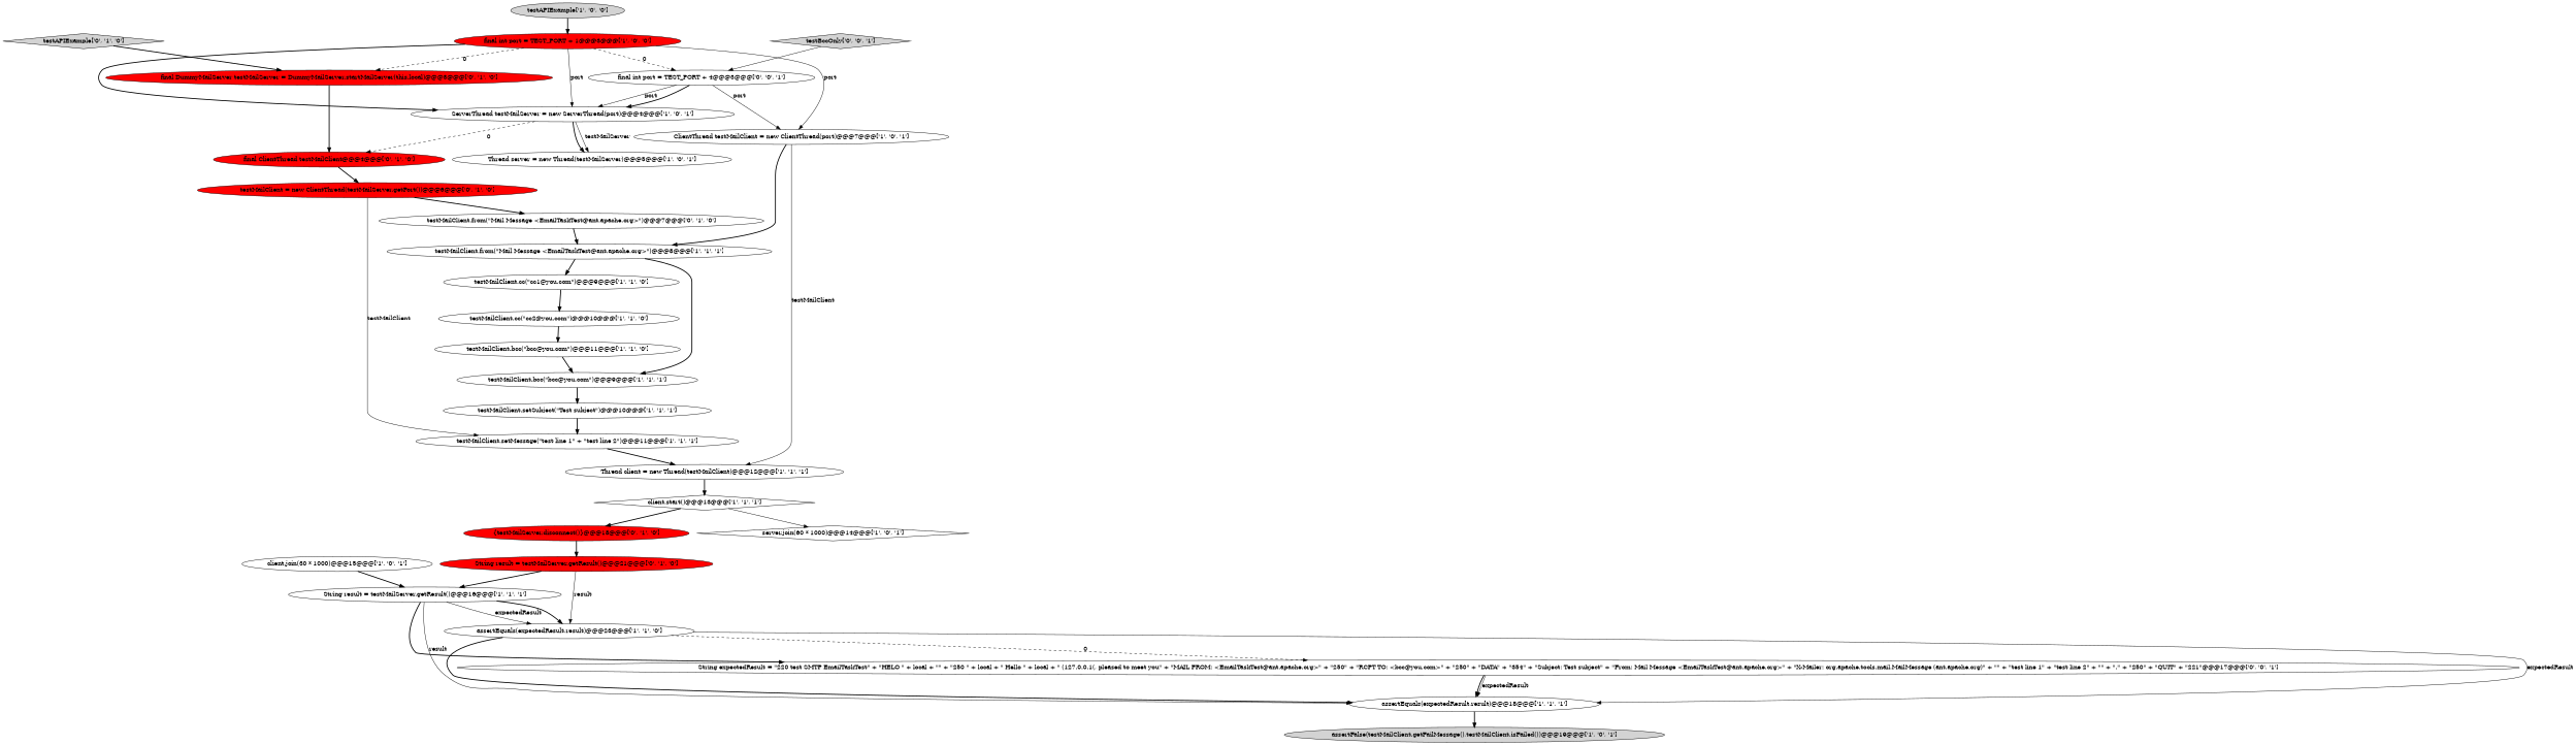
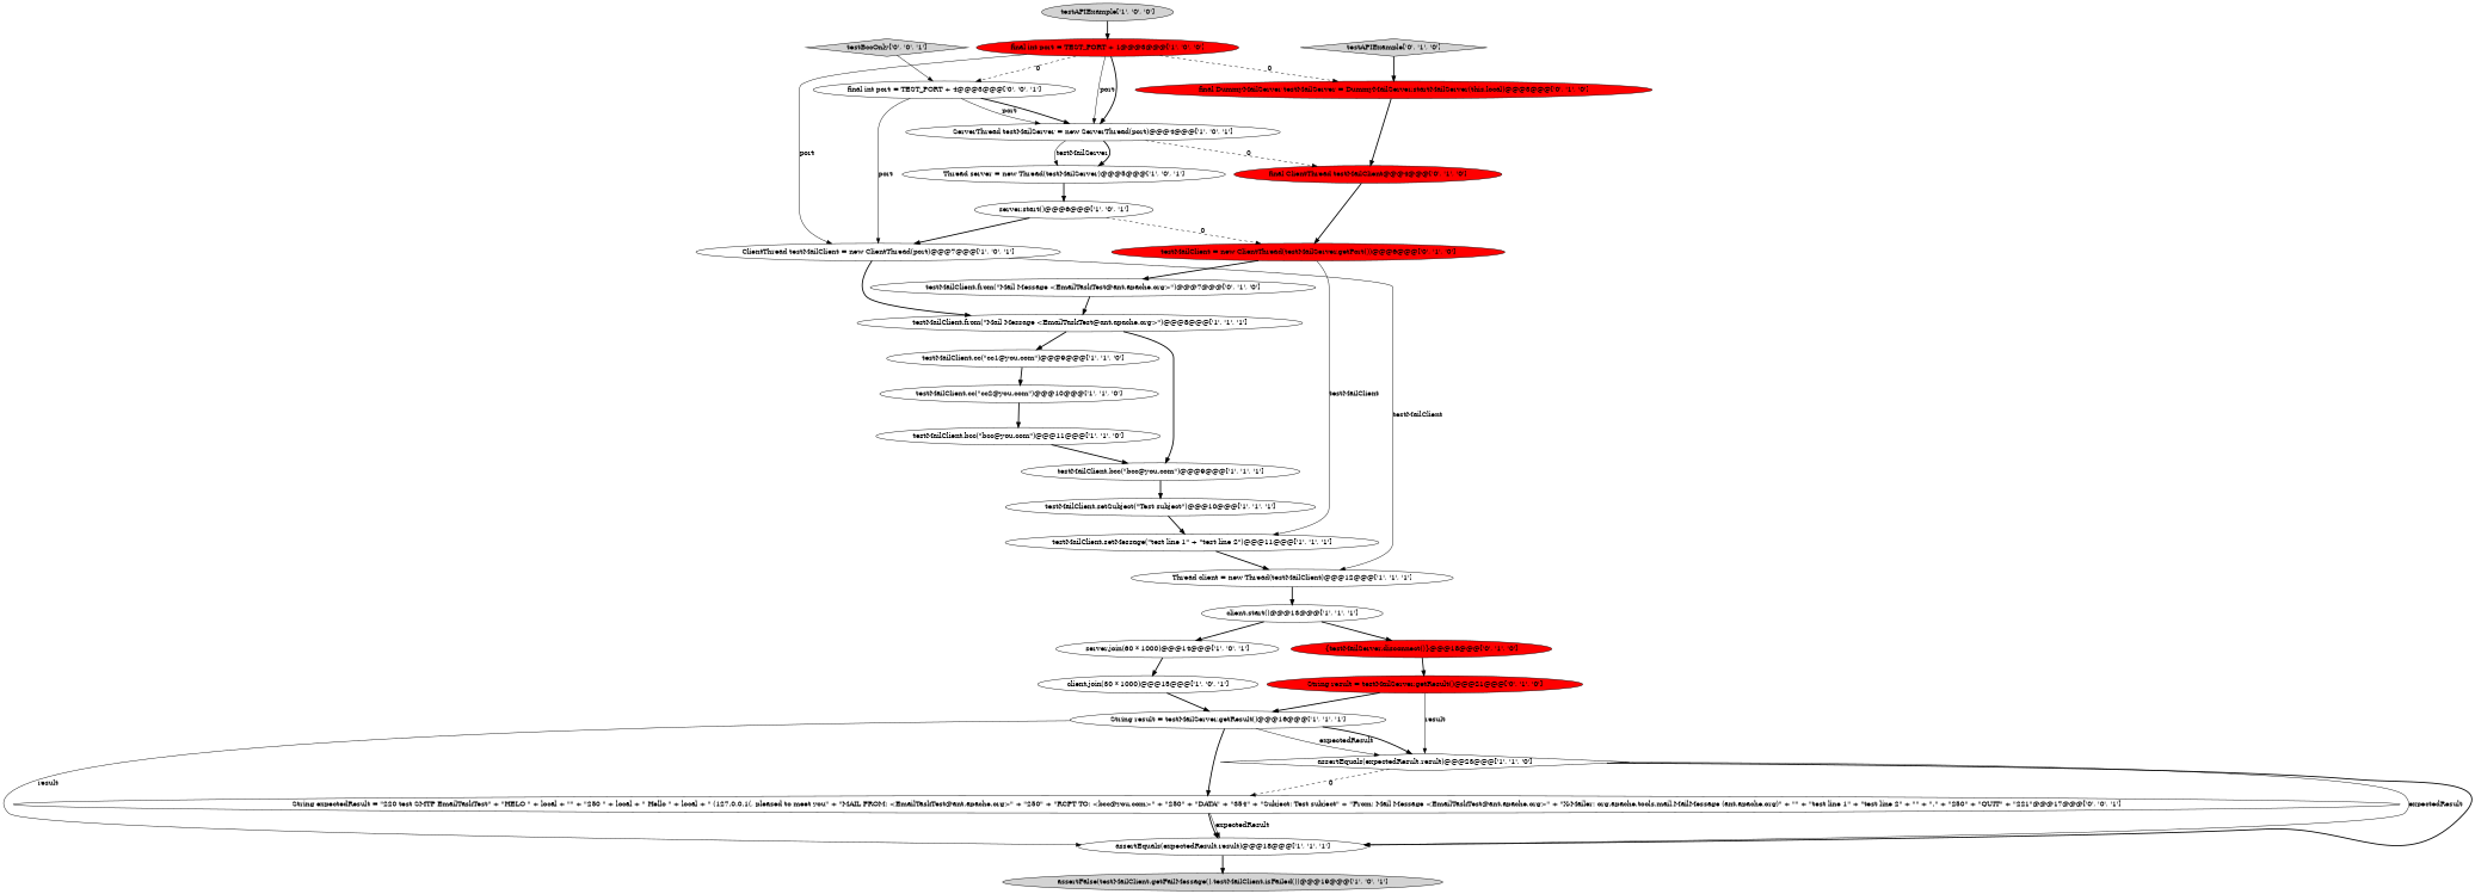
  digraph {
    node [fillcolor=white shape=ellipse style=filled]
    edge [style=bold]
    n1 [label="client.join(30 * 1000)@@@15@@@['1', '0', '1']"]
    n2 [label="String result = testMailServer.getResult()@@@16@@@['1', '1', '1']"]
    n3 [label="assertEquals(expectedResult,result)@@@18@@@['1', '1', '1']"]
    n4 [label="String expectedResult = \"220 test SMTP EmailTaskTest\" + \"HELO \" + local + \"\" + \"250 \" + local + \" Hello \" + local + \" (127.0.0.1(, pleased to meet you\" + \"MAIL FROM: <EmailTaskTest@ant.apache.org>\" + \"250\" + \"RCPT TO: <bcc@you.com>\" + \"250\" + \"DATA\" + \"354\" + \"Subject: Test subject\" + \"From: Mail Message <EmailTaskTest@ant.apache.org>\" + \"X-Mailer: org.apache.tools.mail.MailMessage (ant.apache.org)\" + \"\" + \"test line 1\" + \"test line 2\" + \"\" + \".\" + \"250\" + \"QUIT\" + \"221\"@@@17@@@['0', '0', '1']"]
-   n5 [label="assertEquals(expectedResult,result)@@@23@@@['1', '1', '0']"]
+   n5 [label="assertEquals(expectedResult,result)@@@23@@@['1', '1', '0']" shape=diamond]
    n6 [label="testMailClient.cc(\"cc1@you.com\")@@@9@@@['1', '1', '0']"]
    n7 [label="testMailClient.cc(\"cc2@you.com\")@@@10@@@['1', '1', '0']"]
    n8 [label="testMailClient.bcc(\"bcc@you.com\")@@@11@@@['1', '1', '0']"]
    n9 [label="testMailClient.from(\"Mail Message <EmailTaskTest@ant.apache.org>\")@@@8@@@['1', '1', '1']"]
    n10 [label="testMailClient.bcc(\"bcc@you.com\")@@@9@@@['1', '1', '1']"]
    n11 [label="testMailClient.setSubject(\"Test subject\")@@@10@@@['1', '1', '1']"]
    n12 [label="testMailClient.setMessage(\"test line 1\" + \"test line 2\")@@@11@@@['1', '1', '1']"]
    n13 [label="Thread client = new Thread(testMailClient)@@@12@@@['1', '1', '1']"]
-   n14 [label="client.start()@@@13@@@['1', '1', '1']" shape=diamond]
+   n14 [label="client.start()@@@13@@@['1', '1', '1']"]
    n15 [fillcolor=lightgray label="testAPIExample['1', '0', '0']"]
    n16 [fillcolor=red label="final int port = TEST_PORT + 1@@@3@@@['1', '0', '0']"]
    n17 [fillcolor=red label="final DummyMailServer testMailServer = DummyMailServer.startMailServer(this.local)@@@3@@@['0', '1', '0']"]
    n18 [label="final int port = TEST_PORT + 4@@@3@@@['0', '0', '1']"]
    n19 [label="ServerThread testMailServer = new ServerThread(port)@@@4@@@['1', '0', '1']"]
    n20 [label="ClientThread testMailClient = new ClientThread(port)@@@7@@@['1', '0', '1']"]
    n21 [fillcolor=lightgray label="assertFalse(testMailClient.getFailMessage(),testMailClient.isFailed())@@@19@@@['1', '0', '1']"]
    n22 [fillcolor=lightgray label="testAPIExample['0', '1', '0']" shape=diamond]
    n23 [fillcolor=red label="final ClientThread testMailClient@@@4@@@['0', '1', '0']"]
    n24 [fillcolor=lightgray label="testBccOnly['0', '0', '1']" shape=diamond]
-   n25 [label="server.join(60 * 1000)@@@14@@@['1', '0', '1']" shape=diamond]
+   n25 [label="server.join(60 * 1000)@@@14@@@['1', '0', '1']"]
    n26 [fillcolor=red label="{testMailServer.disconnect()}@@@18@@@['0', '1', '0']"]
    n27 [fillcolor=red label="String result = testMailServer.getResult()@@@21@@@['0', '1', '0']"]
    n28 [fillcolor=red label="testMailClient = new ClientThread(testMailServer.getPort())@@@6@@@['0', '1', '0']"]
    n29 [label="testMailClient.from(\"Mail Message <EmailTaskTest@ant.apache.org>\")@@@7@@@['0', '1', '0']"]
    n30 [label="Thread server = new Thread(testMailServer)@@@5@@@['1', '0', '1']"]
+   n31 [label="server.start()@@@6@@@['1', '0', '1']"]
    n1 -> n2
    n2 -> n3 [label=result style=solid]
    n2 -> n4
    n2 -> n5 [label=expectedResult style=solid]
    n2 -> n5
    n3 -> n21
    n4 -> n3
    n4 -> n3 [label=expectedResult style=solid]
    n5 -> n3 [label=expectedResult style=solid]
    n5 -> n3
    n5 -> n4 [label=0 style=dashed]
    n6 -> n7
    n7 -> n8
    n8 -> n10
    n9 -> n6
    n9 -> n10
    n10 -> n11
    n11 -> n12
    n12 -> n13
    n13 -> n14
-   n14 -> n25 [style=solid]
+   n14 -> n25
    n14 -> n26
    n15 -> n16
    n16 -> n17 [label=0 style=dashed]
    n16 -> n18 [label=0 style=dashed]
    n16 -> n19 [label=port style=solid]
    n16 -> n19
    n16 -> n20 [label=port style=solid]
    n17 -> n23
    n18 -> n19 [label=port style=solid]
    n18 -> n19
    n18 -> n20 [label=port style=solid]
    n19 -> n23 [label=0 style=dashed]
    n19 -> n30 [label=testMailServer style=solid]
    n19 -> n30
    n20 -> n9
    n20 -> n13 [label=testMailClient style=solid]
    n22 -> n17
    n23 -> n28
    n24 -> n18 [style=solid]
+   n25 -> n1
    n26 -> n27
    n27 -> n2
    n27 -> n5 [label=result style=solid]
    n28 -> n12 [label=testMailClient style=solid]
    n28 -> n29
    n29 -> n9
+   n30 -> n31
+   n31 -> n20
+   n31 -> n28 [label=0 style=dashed]
  }
